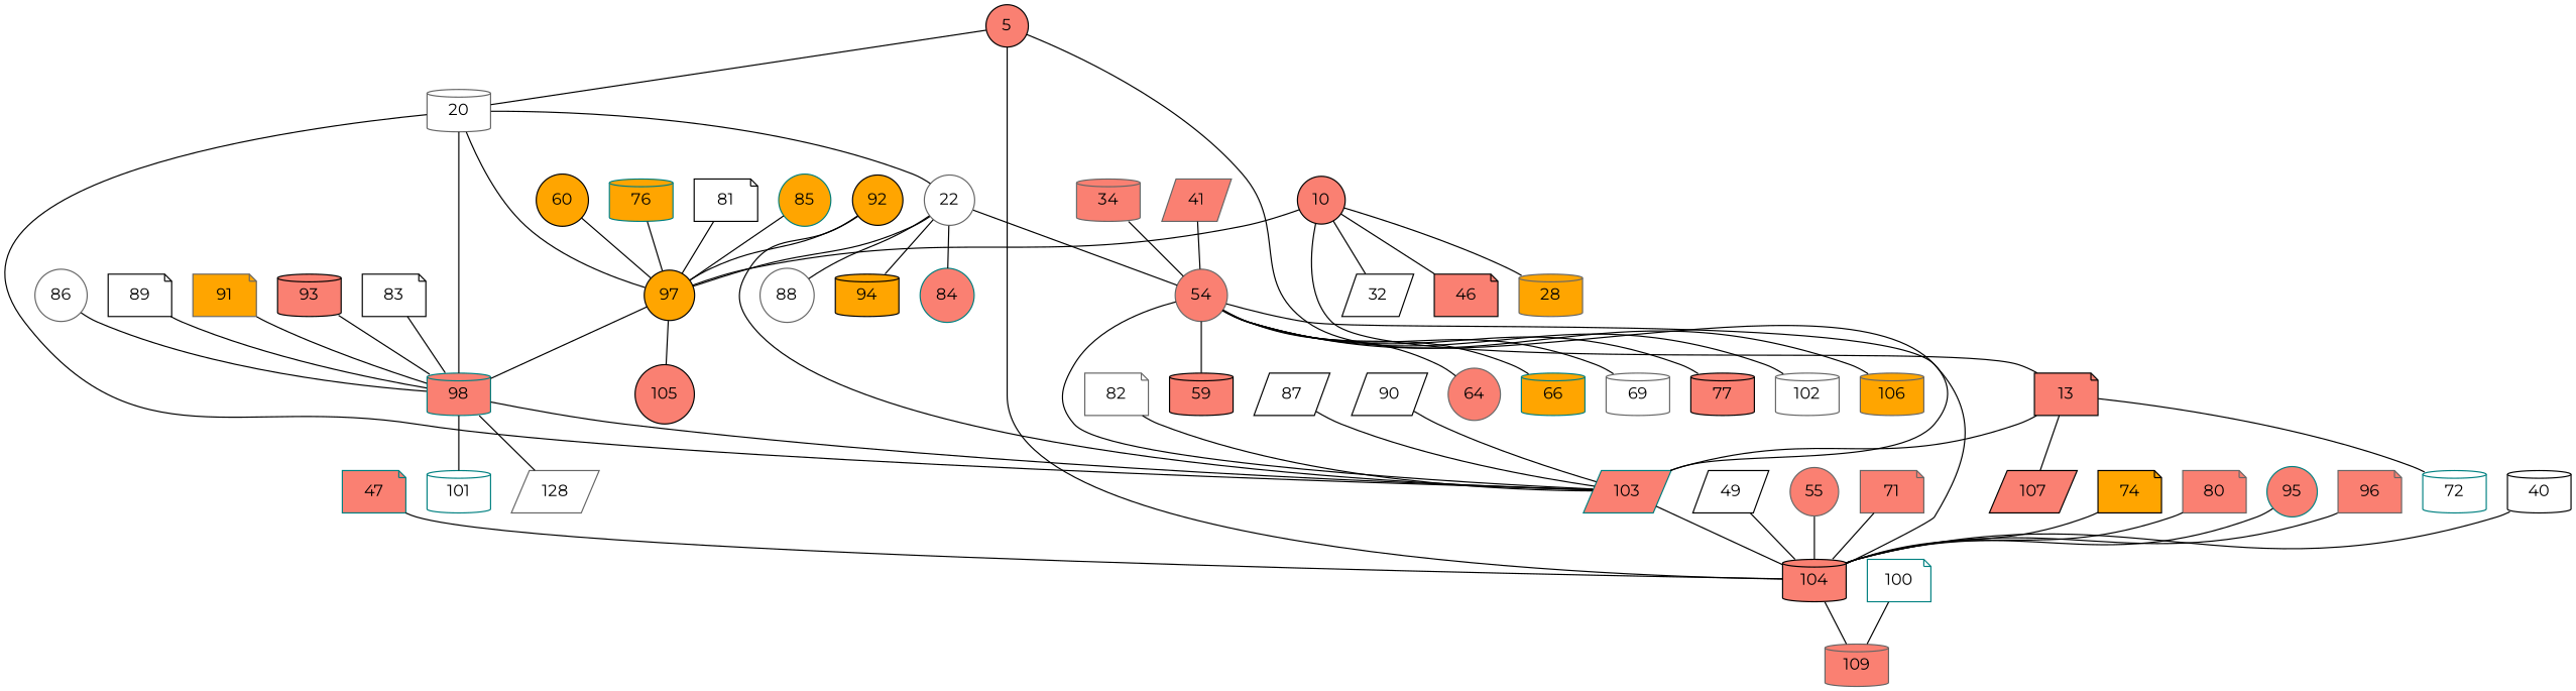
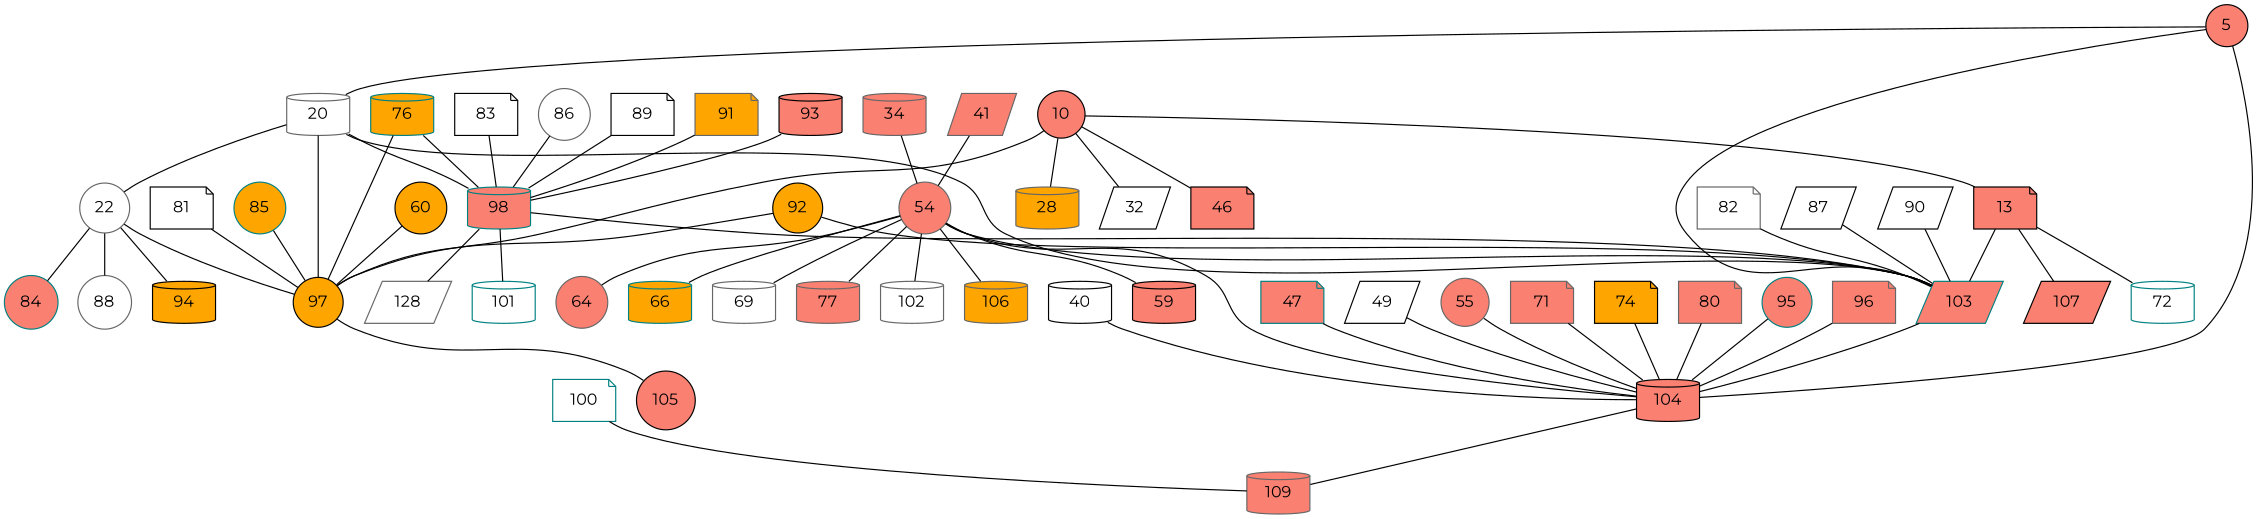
  graph {
    fontname=Montserrat
    node [color=black fillcolor=salmon fontname=Montserrat shape=cylinder style=filled]
    edge [fontname=Montserrat]
    5 [shape=circle super="+4"]
    20 [color=gray40 fillcolor=white super="+18"]
    103 [color=teal shape=parallelogram super="+67"]
    104 [super="+56+68+3"]
    97 [fillcolor=orange shape=circle super="+9+39"]
    22 [color=gray40 fillcolor=white shape=circle super="+21"]
    98 [color=teal super="+19+73+26+45+52+75+70"]
    109 [color=gray40]
    10 [shape=circle super="+7"]
    13 [shape=note super="+12"]
    28 [color=gray40 fillcolor=orange]
    32 [fillcolor=white shape=parallelogram]
    46 [shape=note]
    72 [color=teal fillcolor=white]
    107 [shape=parallelogram super="+37"]
    105 [shape=circle]
    54 [color=gray40 shape=circle super="+25"]
    84 [color=teal shape=circle super="+63"]
    88 [color=gray40 fillcolor=white shape=circle]
    94 [fillcolor=orange]
    101 [color=teal fillcolor=white super="+78"]
    n22 [color=gray40 fillcolor=white label=128 shape=parallelogram]
    59 [super="+35+53"]
    64 [color=gray40 shape=circle]
    66 [color=teal fillcolor=orange]
    69 [color=gray40 fillcolor=white]
-   77
+   77 [color=gray40]
    102 [color=gray40 fillcolor=white super="+99"]
    106 [color=gray40 fillcolor=orange]
    34 [color=gray40]
    40 [fillcolor=white]
    41 [color=gray40 shape=parallelogram]
    47 [color=teal shape=note]
    49 [fillcolor=white shape=parallelogram]
    55 [color=gray40 shape=circle]
    60 [fillcolor=orange shape=circle]
    71 [color=gray40 shape=note]
    74 [fillcolor=orange shape=note super="+29"]
    76 [color=teal fillcolor=orange]
    80 [color=gray40 shape=note]
    81 [fillcolor=white shape=note super="+30+62"]
    82 [color=gray40 fillcolor=white shape=note super="+79"]
    83 [fillcolor=white shape=note]
    85 [color=teal fillcolor=orange shape=circle]
    86 [color=gray40 fillcolor=white shape=circle]
    87 [fillcolor=white shape=parallelogram]
    89 [fillcolor=white shape=note]
    90 [fillcolor=white shape=parallelogram super="+48"]
    91 [color=gray40 fillcolor=orange shape=note super="+43"]
    92 [fillcolor=orange shape=circle super="+61"]
    93
    95 [color=teal shape=circle super="+31"]
    96 [color=gray40 shape=note]
    100 [color=teal fillcolor=white shape=note]
    5 -- 20
    5 -- 103
    5 -- 104 [weight=6]
    20 -- 103
    20 -- 97
    20 -- 22
    20 -- 98 [weight=6]
    103 -- 104
    104 -- 109
-   97 -- 98
+   76 -- 98
    97 -- 105
    22 -- 97
-   22 -- 54 [weight=6]
    22 -- 84
    22 -- 88
    22 -- 94
    98 -- 103
    98 -- 101
    98 -- n22
    10 -- 97 [weight=6]
    10 -- 13
    10 -- 28
    10 -- 32
    10 -- 46
    13 -- 103 [weight=6]
    13 -- 72
    13 -- 107
    54 -- 103
    54 -- 104 [weight=3]
    54 -- 59
    54 -- 64
    54 -- 66
    54 -- 69
    54 -- 77
    54 -- 102
    54 -- 106
    34 -- 54
    40 -- 104
    41 -- 54
    47 -- 104
    49 -- 104
    55 -- 104
    60 -- 97
    71 -- 104
    74 -- 104
    76 -- 97
    80 -- 104
    81 -- 97
    82 -- 103
    83 -- 98
    85 -- 97
    86 -- 98
    87 -- 103
    89 -- 98
    90 -- 103
    91 -- 98
    92 -- 103
    92 -- 97
    93 -- 98
    95 -- 104
    96 -- 104
    100 -- 109
  }
